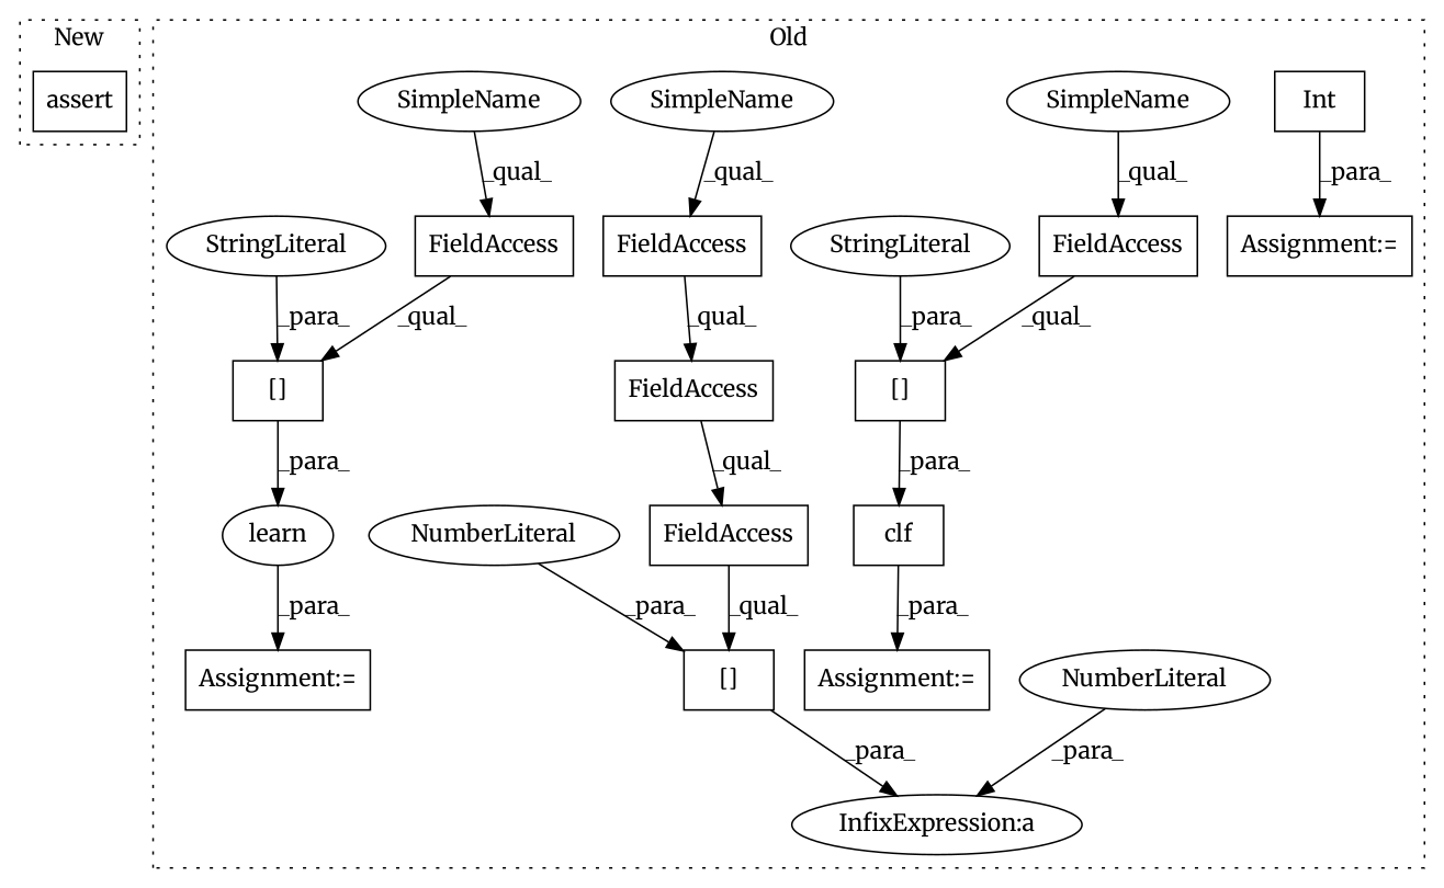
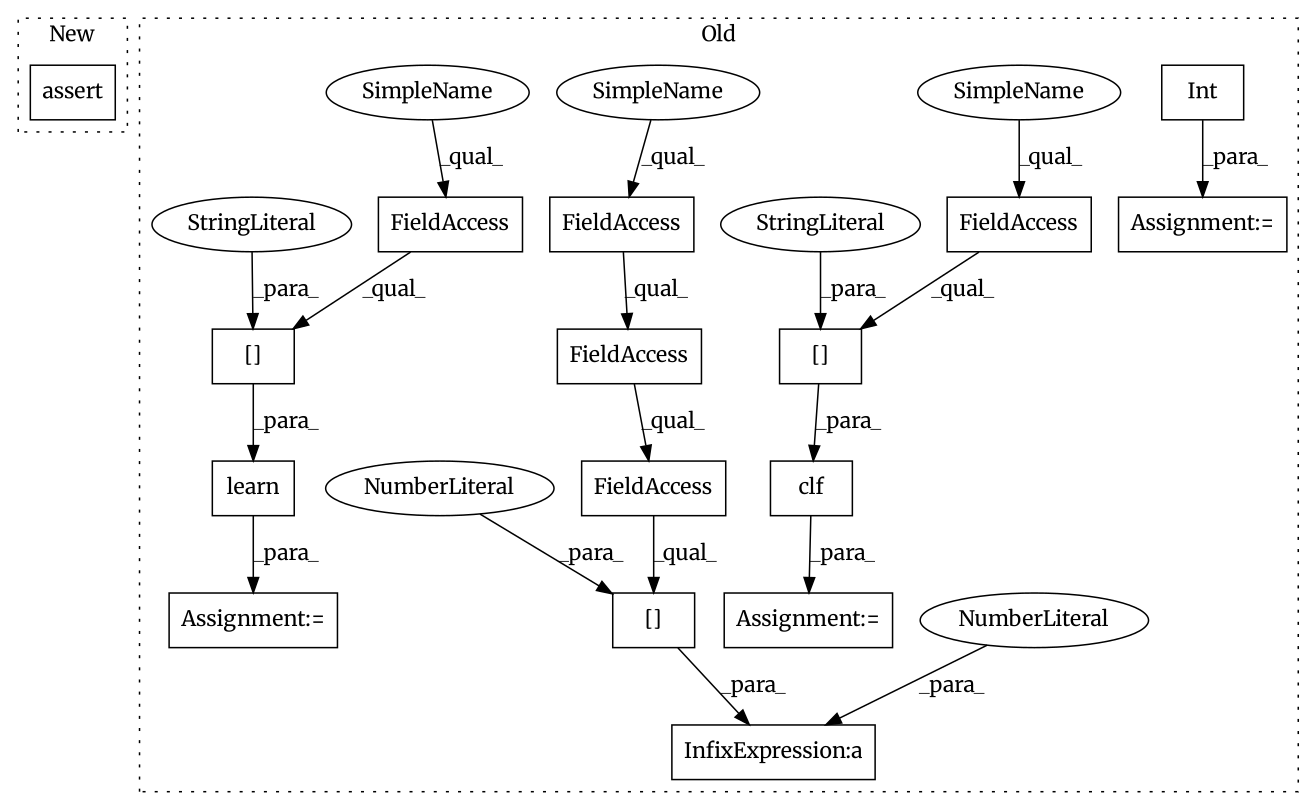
  digraph {
    fontname=Merriweather
    node [a=22 fontname=Merriweather l=1 s=616 shape=box]
    edge [fontname=Merriweather]
    n1 [a=32 l="14,1" label=assert s="703,749"]
    n2 [a=32 l="4,1" label=Int s="606,636"]
    n3 [a=7 label="Assignment:=" s=605]
-   n4 [a=27 l=3 label="InfixExpression:a" s=613 shape=ellipse]
+   n4 [a=27 l=3 label="InfixExpression:a" s=613]
    n5 [a=34 l=3 label=NumberLiteral s=610 shape=ellipse]
    n6 [a=2 l="18,1" label="[]" s="616,635"]
    n7 [a=34 label=NumberLiteral s=634 shape=ellipse]
    n8 [l=17 label=FieldAccess]
    n9 [l=11 label=FieldAccess]
    n10 [l=9 label=FieldAccess]
    n11 [l=9 label=FieldAccess s=677]
    n12 [a=2 l="10,1" label="[]" s="677,704"]
-   n13 [a=32 l="6,1" label=learn s="671,705" shape=ellipse]
+   n13 [a=32 l="6,1" label=learn s="671,705"]
    n14 [l=9 label=FieldAccess s=718]
    n15 [a=2 l="10,1" label="[]" s="718,745"]
    n16 [a=32 l="4,1" label=clf s="714,746"]
    n17 [a=7 label="Assignment:=" s=713]
    n18 [a=45 l=17 label=StringLiteral s=728 shape=ellipse]
    n19 [a=45 l=17 label=StringLiteral s=687 shape=ellipse]
    n20 [a=7 label="Assignment:=" s=670]
    n21 [a=42 l=4 label=SimpleName s=677 shape=ellipse]
    n22 [a=42 l=4 label=SimpleName s=718 shape=ellipse]
    n23 [a=42 l=4 label=SimpleName shape=ellipse]
    subgraph cluster_1 {
      label=New
      style=dotted
      n1
    }
    subgraph cluster_2 {
      label=Old
      style=dotted
      n2
      n3
      n4
      n5
      n6
      n7
      n8
      n9
      n10
      n11
      n12
      n13
      n14
      n15
      n16
      n17
      n18
      n19
      n20
      n21
      n22
      n23
    }
    n2 -> n3 [label=_para_]
    n5 -> n4 [label=_para_]
    n6 -> n4 [label=_para_]
    n7 -> n6 [label=_para_]
    n8 -> n6 [label=_qual_]
    n9 -> n8 [label=_qual_]
    n10 -> n9 [label=_qual_]
    n11 -> n12 [label=_qual_]
    n12 -> n13 [label=_para_]
    n13 -> n20 [label=_para_]
    n14 -> n15 [label=_qual_]
    n15 -> n16 [label=_para_]
    n16 -> n17 [label=_para_]
    n18 -> n15 [label=_para_]
    n19 -> n12 [label=_para_]
    n21 -> n11 [label=_qual_]
    n22 -> n14 [label=_qual_]
    n23 -> n10 [label=_qual_]
  }
